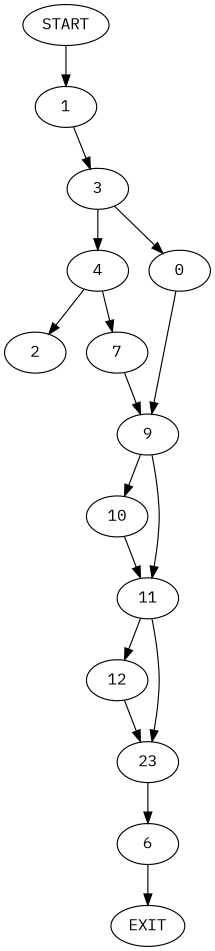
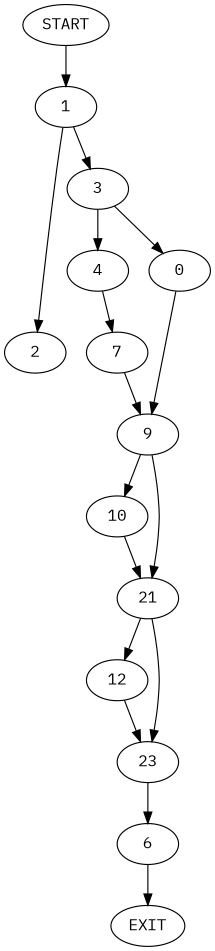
  digraph {
    fontname="IBM Plex Mono"
    node [fontname="IBM Plex Mono"]
    edge [fontname="IBM Plex Mono"]
    n1 [label=START]
    1
    2
    3
    n5 [label=EXIT]
    4
    n7 [label=0]
    6
    7
    9
    10
-   11
+   11 [label=21]
    12
    n14 [label=23]
    n1 -> 1
-   4 -> 2
+   1 -> 2
    1 -> 3
    3 -> 4
    3 -> n7
    4 -> 7
    n7 -> 9
    6 -> n5
    7 -> 9
    9 -> 10
    9 -> 11
    10 -> 11
    11 -> 12
    11 -> n14
    12 -> n14
    n14 -> 6
  }
